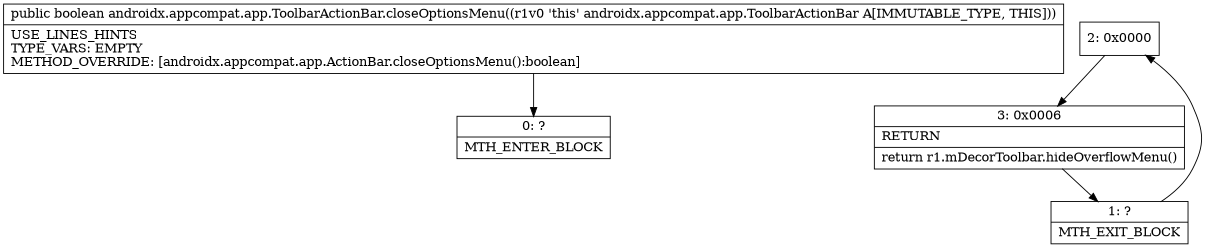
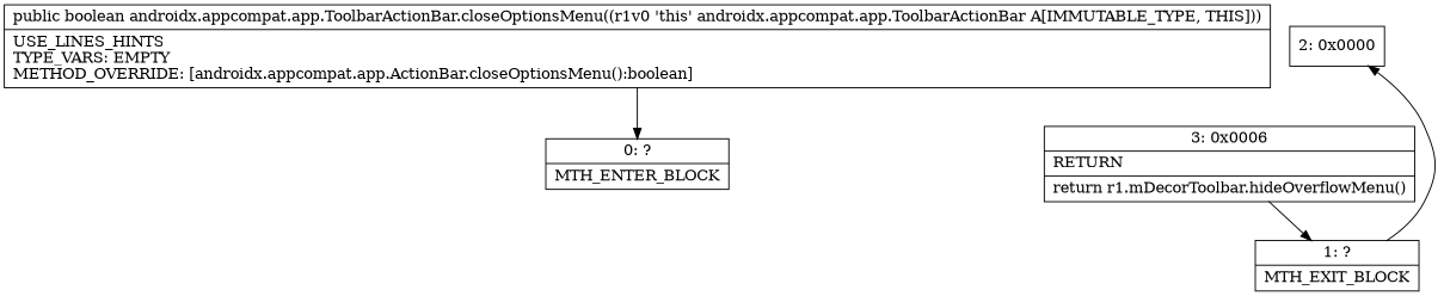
  digraph {
    node [shape=record]
    n1 [label="{0\:\ ?|MTH_ENTER_BLOCK\l}"]
    n2 [label="{2\:\ 0x0000}"]
    n3 [label="{3\:\ 0x0006|RETURN\l|return r1.mDecorToolbar.hideOverflowMenu()\l}"]
    n4 [label="{1\:\ ?|MTH_EXIT_BLOCK\l}"]
    n5 [label="{public boolean androidx.appcompat.app.ToolbarActionBar.closeOptionsMenu((r1v0 'this' androidx.appcompat.app.ToolbarActionBar A[IMMUTABLE_TYPE, THIS]))  | USE_LINES_HINTS\lTYPE_VARS: EMPTY\lMETHOD_OVERRIDE: [androidx.appcompat.app.ActionBar.closeOptionsMenu():boolean]\l}"]
-   n2 -> n3
    n3 -> n4
    n4 -> n2
    n5 -> n1
  }
